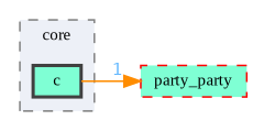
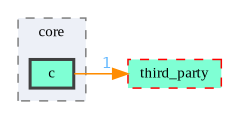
  digraph {
    compound=true
    rankdir=LR
    fontname="Liberation Serif"
    node [fillcolor=aquamarine fontname="Liberation Serif" fontsize=10 shape=box]
    n1 [color=grey25 height=0.2 label=c style="filled,bold" width=0.4]
-   n2 [color=red height=0.2 label=party_party style="filled,dashed" width=0.4]
+   n2 [color=red height=0.2 label=third_party style="filled,dashed" width=0.4]
    subgraph cluster_1 {
      bgcolor="#edf0f7"
      fontsize=10
      label=core
      pencolor=grey50
      style="filled,dashed"
      n1
    }
    n1 -> n2 [color=darkorange fontcolor=steelblue1 fontname="Liberation Serif" fontsize=10 headlabel=1 labeldistance=1.5 labelfontname=Helvetica labelfontsize=10]
  }
